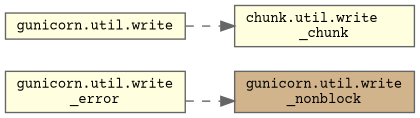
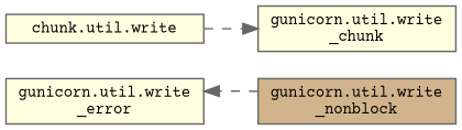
  digraph {
    fontname="Courier Prime"
    rankdir=LR
    node [color=grey40 fillcolor=lightyellow fontname="Courier Prime" fontsize=10 shape=box style=filled]
    edge [color=gray40 fontname="Courier Prime" fontsize=10 labelfontname=Helvetica labelfontsize=10 style=dashed]
    n1 [color=gray40 fontcolor=black height=0.2 label="gunicorn.util.write\l_error" width=0.4]
    n2 [fillcolor=tan height=0.2 label="gunicorn.util.write\l_nonblock" width=0.4]
-   n3 [height=0.2 label="gunicorn.util.write" width=0.4]
-   n4 [height=0.2 label="chunk.util.write\l_chunk" width=0.4]
-   n1 -> n2
+   n3 [height=0.2 label="chunk.util.write" width=0.4]
+   n4 [height=0.2 label="gunicorn.util.write\l_chunk" width=0.4]
+   n2 -> n1
    n3 -> n4
  }
